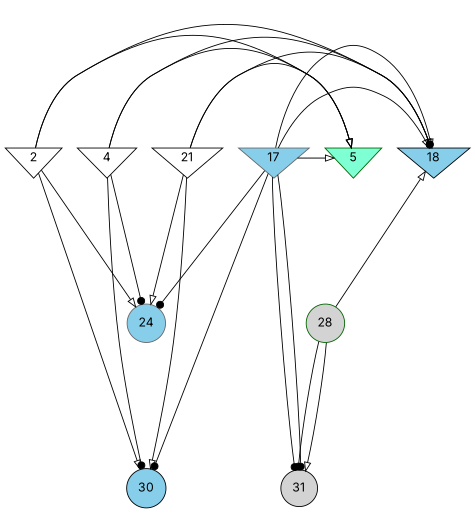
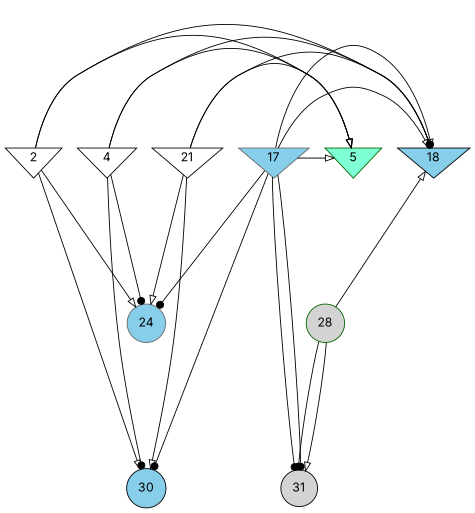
  digraph {
    fontname=Inter
    ranksep=2.0
    node [color=black fillcolor=skyblue fontname=Inter shape=invtriangle style=filled]
    edge [arrowhead=onormal fontname=Inter]
    2 [fillcolor=white]
    4 [fillcolor=white]
    5 [color=darkgreen fillcolor=aquamarine]
    17 [color=gray40]
    18
    21 [fillcolor=white]
    24 [color=gray40 shape=circle]
    28 [color=darkgreen fillcolor=lightgrey shape=circle]
    30 [shape=circle]
    31 [fillcolor=lightgrey shape=circle]
    subgraph sub_1 {
      rank=same
      2
      4
      5
      17
      18
      21
    }
    subgraph sub_2 {
      rank=same
      24
      28
    }
    subgraph sub_3 {
      rank=same
      30
      31
    }
    2 -> 5
    2 -> 18 [arrowhead=dot]
    2 -> 24
    2 -> 30
    4 -> 5
    4 -> 18 [arrowhead=dot]
    4 -> 24 [arrowhead=dot]
    4 -> 30 [arrowhead=dot]
    17 -> 5
    17 -> 18
    17 -> 18
    17 -> 24 [arrowhead=dot]
    17 -> 30 [arrowhead=dot]
    17 -> 31 [arrowhead=dot]
    17 -> 31 [arrowhead=dot]
    21 -> 5
-   21 -> 18
+   21 -> 18 [arrowhead=dot]
    21 -> 24
    21 -> 30
    28 -> 18
    28 -> 31 [arrowhead=dot]
    28 -> 31
  }
